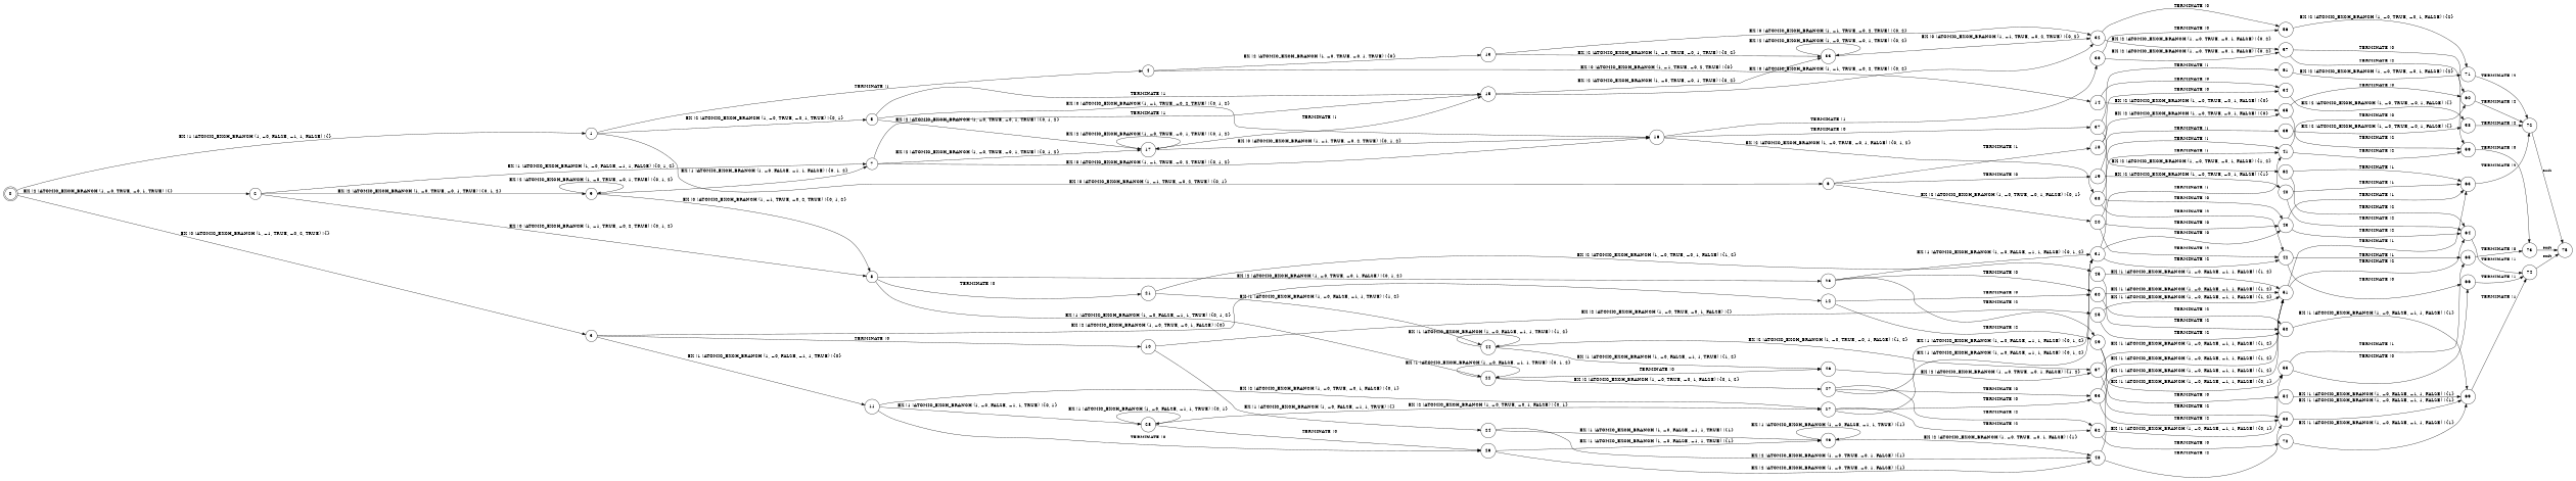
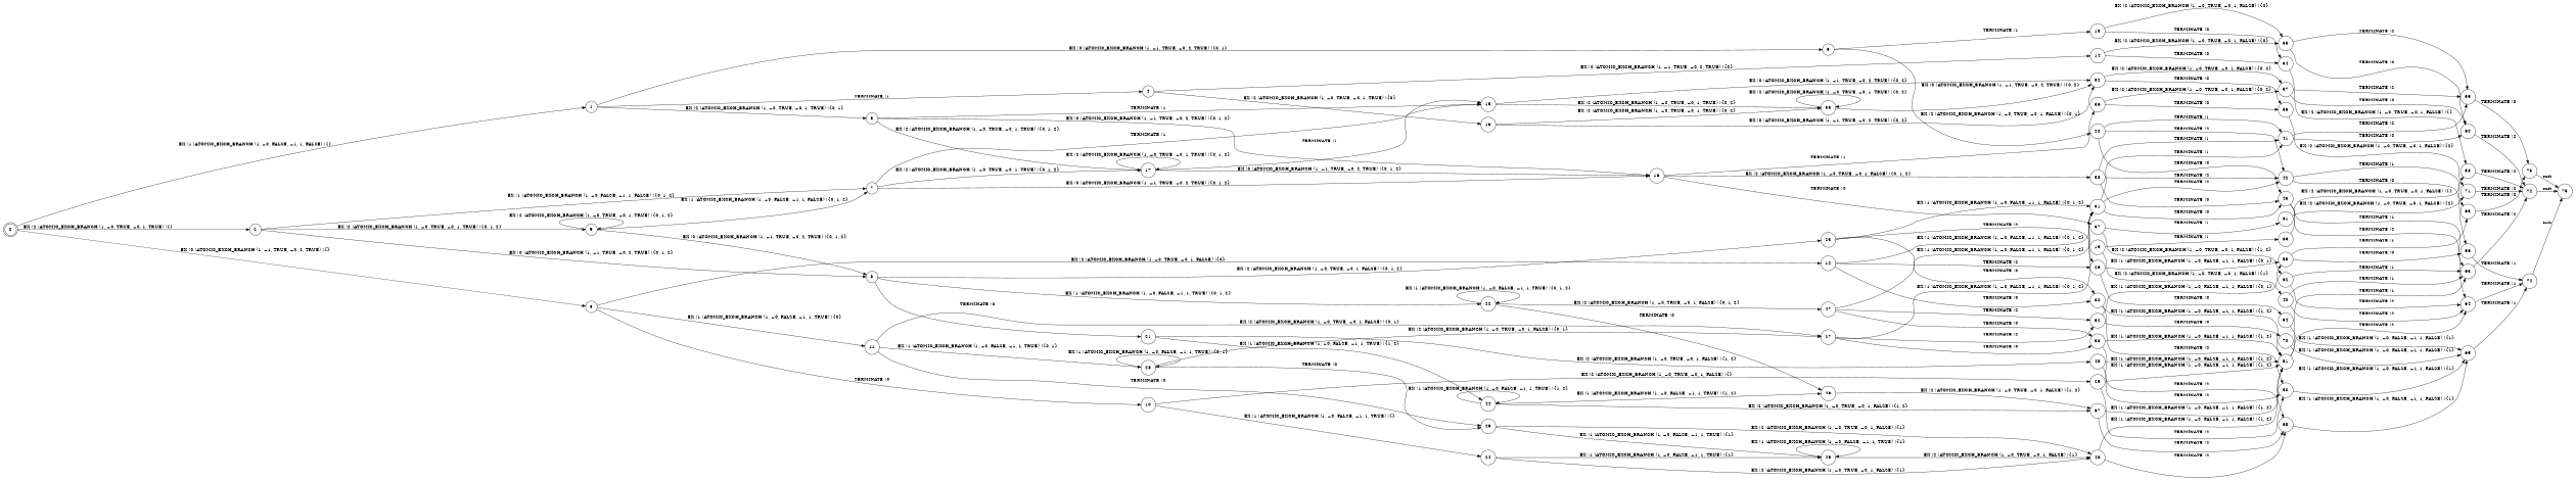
  digraph {
    rankdir=LR
    node [shape=circle]
    0 [peripheries=2]
    1
    2
    3
    4
    5
    6
    7
    8
    9
    10
    11
    12
    13
    14
    15
    16
    17
    18
    19
    20
    21
    22
    23
    24
    25
    26
    27
    28
    29
    30
    31
    32
    33
    34
    35
    36
    37
    38
    39
    40
    41
    42
    43
    44
    45
    46
    47
    48
    49
    50
    51
    52
    53
    54
    55
    56
    57
    58
    59
    60
    61
    62
    63
    64
    65
    66
    67
    68
    69
    70
    71
    72
    73
    74
    75
    0 -> 1 [label="EX !1 !ATOMIC_EXCH_BRANCH (1, +0, FALSE, +1, 1, FALSE) !{}"]
    0 -> 2 [label="EX !2 !ATOMIC_EXCH_BRANCH (1, +0, TRUE, +0, 1, TRUE) !{}"]
    0 -> 3 [label="EX !0 !ATOMIC_EXCH_BRANCH (1, +1, TRUE, +0, 2, TRUE) !{}"]
    1 -> 4 [label="TERMINATE !1"]
    1 -> 5 [label="EX !2 !ATOMIC_EXCH_BRANCH (1, +0, TRUE, +0, 1, TRUE) !{0, 1}"]
    1 -> 6 [label="EX !0 !ATOMIC_EXCH_BRANCH (1, +1, TRUE, +0, 2, TRUE) !{0, 1}"]
    2 -> 7 [label="EX !1 !ATOMIC_EXCH_BRANCH (1, +0, FALSE, +1, 1, FALSE) !{0, 1, 2}"]
    2 -> 8 [label="EX !0 !ATOMIC_EXCH_BRANCH (1, +1, TRUE, +0, 2, TRUE) !{0, 1, 2}"]
    2 -> 9 [label="EX !2 !ATOMIC_EXCH_BRANCH (1, +0, TRUE, +0, 1, TRUE) !{0, 1, 2}"]
    3 -> 10 [label="TERMINATE !0"]
    3 -> 11 [label="EX !1 !ATOMIC_EXCH_BRANCH (1, +0, FALSE, +1, 1, TRUE) !{0}"]
    3 -> 12 [label="EX !2 !ATOMIC_EXCH_BRANCH (1, +0, TRUE, +0, 1, FALSE) !{0}"]
    4 -> 13 [label="EX !2 !ATOMIC_EXCH_BRANCH (1, +0, TRUE, +0, 1, TRUE) !{0}"]
    4 -> 14 [label="EX !0 !ATOMIC_EXCH_BRANCH (1, +1, TRUE, +0, 2, TRUE) !{0}"]
    5 -> 15 [label="TERMINATE !1"]
    5 -> 16 [label="EX !0 !ATOMIC_EXCH_BRANCH (1, +1, TRUE, +0, 2, TRUE) !{0, 1, 2}"]
    5 -> 17 [label="EX !2 !ATOMIC_EXCH_BRANCH (1, +0, TRUE, +0, 1, TRUE) !{0, 1, 2}"]
    6 -> 18 [label="TERMINATE !1"]
-   6 -> 19 [label="TERMINATE !0"]
    6 -> 20 [label="EX !2 !ATOMIC_EXCH_BRANCH (1, +0, TRUE, +0, 1, FALSE) !{0, 1}"]
    7 -> 15 [label="TERMINATE !1"]
    7 -> 16 [label="EX !0 !ATOMIC_EXCH_BRANCH (1, +1, TRUE, +0, 2, TRUE) !{0, 1, 2}"]
    7 -> 17 [label="EX !2 !ATOMIC_EXCH_BRANCH (1, +0, TRUE, +0, 1, TRUE) !{0, 1, 2}"]
    8 -> 21 [label="TERMINATE !0"]
    8 -> 22 [label="EX !1 !ATOMIC_EXCH_BRANCH (1, +0, FALSE, +1, 1, TRUE) !{0, 1, 2}"]
    8 -> 23 [label="EX !2 !ATOMIC_EXCH_BRANCH (1, +0, TRUE, +0, 1, FALSE) !{0, 1, 2}"]
    9 -> 7 [label="EX !1 !ATOMIC_EXCH_BRANCH (1, +0, FALSE, +1, 1, FALSE) !{0, 1, 2}"]
    9 -> 8 [label="EX !0 !ATOMIC_EXCH_BRANCH (1, +1, TRUE, +0, 2, TRUE) !{0, 1, 2}"]
    9 -> 9 [label="EX !2 !ATOMIC_EXCH_BRANCH (1, +0, TRUE, +0, 1, TRUE) !{0, 1, 2}"]
    10 -> 24 [label="EX !1 !ATOMIC_EXCH_BRANCH (1, +0, FALSE, +1, 1, TRUE) !{}"]
    10 -> 25 [label="EX !2 !ATOMIC_EXCH_BRANCH (1, +0, TRUE, +0, 1, FALSE) !{}"]
    11 -> 26 [label="TERMINATE !0"]
    11 -> 27 [label="EX !2 !ATOMIC_EXCH_BRANCH (1, +0, TRUE, +0, 1, FALSE) !{0, 1}"]
    11 -> 28 [label="EX !1 !ATOMIC_EXCH_BRANCH (1, +0, FALSE, +1, 1, TRUE) !{0, 1}"]
    12 -> 29 [label="TERMINATE !2"]
    12 -> 30 [label="TERMINATE !0"]
+   12 -> 31 [label="EX !1 !ATOMIC_EXCH_BRANCH (1, +0, FALSE, +1, 1, FALSE) !{0, 1, 2}"]
    13 -> 32 [label="EX !0 !ATOMIC_EXCH_BRANCH (1, +1, TRUE, +0, 2, TRUE) !{0, 2}"]
    13 -> 33 [label="EX !2 !ATOMIC_EXCH_BRANCH (1, +0, TRUE, +0, 1, TRUE) !{0, 2}"]
    14 -> 34 [label="TERMINATE !0"]
    14 -> 35 [label="EX !2 !ATOMIC_EXCH_BRANCH (1, +0, TRUE, +0, 1, FALSE) !{0}"]
    15 -> 32 [label="EX !0 !ATOMIC_EXCH_BRANCH (1, +1, TRUE, +0, 2, TRUE) !{0, 2}"]
    15 -> 33 [label="EX !2 !ATOMIC_EXCH_BRANCH (1, +0, TRUE, +0, 1, TRUE) !{0, 2}"]
    16 -> 36 [label="TERMINATE !1"]
    16 -> 37 [label="TERMINATE !0"]
    16 -> 38 [label="EX !2 !ATOMIC_EXCH_BRANCH (1, +0, TRUE, +0, 1, FALSE) !{0, 1, 2}"]
    17 -> 15 [label="TERMINATE !1"]
    17 -> 16 [label="EX !0 !ATOMIC_EXCH_BRANCH (1, +1, TRUE, +0, 2, TRUE) !{0, 1, 2}"]
    17 -> 17 [label="EX !2 !ATOMIC_EXCH_BRANCH (1, +0, TRUE, +0, 1, TRUE) !{0, 1, 2}"]
    18 -> 34 [label="TERMINATE !0"]
    18 -> 35 [label="EX !2 !ATOMIC_EXCH_BRANCH (1, +0, TRUE, +0, 1, FALSE) !{0}"]
    19 -> 39 [label="TERMINATE !1"]
    19 -> 40 [label="EX !2 !ATOMIC_EXCH_BRANCH (1, +0, TRUE, +0, 1, FALSE) !{1}"]
    20 -> 41 [label="TERMINATE !1"]
    20 -> 42 [label="TERMINATE !2"]
    20 -> 43 [label="TERMINATE !0"]
    21 -> 44 [label="EX !1 !ATOMIC_EXCH_BRANCH (1, +0, FALSE, +1, 1, TRUE) !{1, 2}"]
    21 -> 45 [label="EX !2 !ATOMIC_EXCH_BRANCH (1, +0, TRUE, +0, 1, FALSE) !{1, 2}"]
    22 -> 22 [label="EX !1 !ATOMIC_EXCH_BRANCH (1, +0, FALSE, +1, 1, TRUE) !{0, 1, 2}"]
    22 -> 46 [label="TERMINATE !0"]
    22 -> 47 [label="EX !2 !ATOMIC_EXCH_BRANCH (1, +0, TRUE, +0, 1, FALSE) !{0, 1, 2}"]
    23 -> 29 [label="TERMINATE !2"]
    23 -> 30 [label="TERMINATE !0"]
    23 -> 31 [label="EX !1 !ATOMIC_EXCH_BRANCH (1, +0, FALSE, +1, 1, FALSE) !{0, 1, 2}"]
    24 -> 48 [label="EX !2 !ATOMIC_EXCH_BRANCH (1, +0, TRUE, +0, 1, FALSE) !{1}"]
    24 -> 49 [label="EX !1 !ATOMIC_EXCH_BRANCH (1, +0, FALSE, +1, 1, TRUE) !{1}"]
    25 -> 50 [label="TERMINATE !2"]
    25 -> 51 [label="EX !1 !ATOMIC_EXCH_BRANCH (1, +0, FALSE, +1, 1, FALSE) !{1, 2}"]
    26 -> 48 [label="EX !2 !ATOMIC_EXCH_BRANCH (1, +0, TRUE, +0, 1, FALSE) !{1}"]
    26 -> 49 [label="EX !1 !ATOMIC_EXCH_BRANCH (1, +0, FALSE, +1, 1, TRUE) !{1}"]
    27 -> 31 [label="EX !1 !ATOMIC_EXCH_BRANCH (1, +0, FALSE, +1, 1, FALSE) !{0, 1, 2}"]
    27 -> 52 [label="TERMINATE !2"]
    27 -> 53 [label="TERMINATE !0"]
    28 -> 26 [label="TERMINATE !0"]
    28 -> 27 [label="EX !2 !ATOMIC_EXCH_BRANCH (1, +0, TRUE, +0, 1, FALSE) !{0, 1}"]
    28 -> 28 [label="EX !1 !ATOMIC_EXCH_BRANCH (1, +0, FALSE, +1, 1, TRUE) !{0, 1}"]
    29 -> 54 [label="TERMINATE !0"]
    29 -> 55 [label="EX !1 !ATOMIC_EXCH_BRANCH (1, +0, FALSE, +1, 1, FALSE) !{0, 1}"]
    30 -> 50 [label="TERMINATE !2"]
    30 -> 51 [label="EX !1 !ATOMIC_EXCH_BRANCH (1, +0, FALSE, +1, 1, FALSE) !{1, 2}"]
    31 -> 41 [label="TERMINATE !1"]
    31 -> 42 [label="TERMINATE !2"]
    31 -> 43 [label="TERMINATE !0"]
    32 -> 56 [label="TERMINATE !0"]
    32 -> 57 [label="EX !2 !ATOMIC_EXCH_BRANCH (1, +0, TRUE, +0, 1, FALSE) !{0, 2}"]
    33 -> 32 [label="EX !0 !ATOMIC_EXCH_BRANCH (1, +1, TRUE, +0, 2, TRUE) !{0, 2}"]
    33 -> 33 [label="EX !2 !ATOMIC_EXCH_BRANCH (1, +0, TRUE, +0, 1, TRUE) !{0, 2}"]
    34 -> 58 [label="EX !2 !ATOMIC_EXCH_BRANCH (1, +0, TRUE, +0, 1, FALSE) !{}"]
    35 -> 59 [label="TERMINATE !2"]
    35 -> 60 [label="TERMINATE !0"]
    36 -> 56 [label="TERMINATE !0"]
    36 -> 57 [label="EX !2 !ATOMIC_EXCH_BRANCH (1, +0, TRUE, +0, 1, FALSE) !{0, 2}"]
    37 -> 61 [label="TERMINATE !1"]
    37 -> 62 [label="EX !2 !ATOMIC_EXCH_BRANCH (1, +0, TRUE, +0, 1, FALSE) !{1, 2}"]
    38 -> 41 [label="TERMINATE !1"]
    38 -> 42 [label="TERMINATE !2"]
    38 -> 43 [label="TERMINATE !0"]
    39 -> 58 [label="EX !2 !ATOMIC_EXCH_BRANCH (1, +0, TRUE, +0, 1, FALSE) !{}"]
    40 -> 63 [label="TERMINATE !1"]
    40 -> 64 [label="TERMINATE !2"]
    41 -> 59 [label="TERMINATE !2"]
    41 -> 60 [label="TERMINATE !0"]
    42 -> 65 [label="TERMINATE !1"]
    42 -> 66 [label="TERMINATE !0"]
    43 -> 63 [label="TERMINATE !1"]
    43 -> 64 [label="TERMINATE !2"]
    44 -> 44 [label="EX !1 !ATOMIC_EXCH_BRANCH (1, +0, FALSE, +1, 1, TRUE) !{1, 2}"]
    44 -> 46 [label="EX !1 !ATOMIC_EXCH_BRANCH (1, +0, FALSE, +1, 1, TRUE) !{1, 2}"]
    44 -> 67 [label="EX !2 !ATOMIC_EXCH_BRANCH (1, +0, TRUE, +0, 1, FALSE) !{1, 2}"]
    45 -> 50 [label="TERMINATE !2"]
    45 -> 51 [label="EX !1 !ATOMIC_EXCH_BRANCH (1, +0, FALSE, +1, 1, FALSE) !{1, 2}"]
    46 -> 67 [label="EX !2 !ATOMIC_EXCH_BRANCH (1, +0, TRUE, +0, 1, FALSE) !{1, 2}"]
    47 -> 31 [label="EX !1 !ATOMIC_EXCH_BRANCH (1, +0, FALSE, +1, 1, FALSE) !{0, 1, 2}"]
    47 -> 52 [label="TERMINATE !2"]
    47 -> 53 [label="TERMINATE !0"]
    48 -> 51 [label="EX !1 !ATOMIC_EXCH_BRANCH (1, +0, FALSE, +1, 1, FALSE) !{1, 2}"]
    48 -> 68 [label="TERMINATE !2"]
    49 -> 48 [label="EX !2 !ATOMIC_EXCH_BRANCH (1, +0, TRUE, +0, 1, FALSE) !{1}"]
    49 -> 49 [label="EX !1 !ATOMIC_EXCH_BRANCH (1, +0, FALSE, +1, 1, TRUE) !{1}"]
    50 -> 69 [label="EX !1 !ATOMIC_EXCH_BRANCH (1, +0, FALSE, +1, 1, FALSE) !{1}"]
    51 -> 63 [label="TERMINATE !1"]
    51 -> 64 [label="TERMINATE !2"]
    52 -> 55 [label="EX !1 !ATOMIC_EXCH_BRANCH (1, +0, FALSE, +1, 1, FALSE) !{0, 1}"]
    52 -> 70 [label="TERMINATE !0"]
    53 -> 51 [label="EX !1 !ATOMIC_EXCH_BRANCH (1, +0, FALSE, +1, 1, FALSE) !{1, 2}"]
    53 -> 68 [label="TERMINATE !2"]
    54 -> 69 [label="EX !1 !ATOMIC_EXCH_BRANCH (1, +0, FALSE, +1, 1, FALSE) !{1}"]
    55 -> 65 [label="TERMINATE !1"]
    55 -> 66 [label="TERMINATE !0"]
    56 -> 71 [label="EX !2 !ATOMIC_EXCH_BRANCH (1, +0, TRUE, +0, 1, FALSE) !{2}"]
    57 -> 59 [label="TERMINATE !2"]
    57 -> 60 [label="TERMINATE !0"]
    58 -> 72 [label="TERMINATE !2"]
    59 -> 73 [label="TERMINATE !0"]
    60 -> 72 [label="TERMINATE !2"]
    61 -> 71 [label="EX !2 !ATOMIC_EXCH_BRANCH (1, +0, TRUE, +0, 1, FALSE) !{2}"]
    62 -> 63 [label="TERMINATE !1"]
    62 -> 64 [label="TERMINATE !2"]
    63 -> 72 [label="TERMINATE !2"]
    64 -> 74 [label="TERMINATE !1"]
    65 -> 73 [label="TERMINATE !0"]
    66 -> 74 [label="TERMINATE !1"]
    67 -> 51 [label="EX !1 !ATOMIC_EXCH_BRANCH (1, +0, FALSE, +1, 1, FALSE) !{1, 2}"]
    67 -> 68 [label="TERMINATE !2"]
    68 -> 69 [label="EX !1 !ATOMIC_EXCH_BRANCH (1, +0, FALSE, +1, 1, FALSE) !{1}"]
    69 -> 74 [label="TERMINATE !1"]
    70 -> 69 [label="EX !1 !ATOMIC_EXCH_BRANCH (1, +0, FALSE, +1, 1, FALSE) !{1}"]
    71 -> 72 [label="TERMINATE !2"]
    72 -> 75 [label=exit]
    73 -> 75 [label=exit]
    74 -> 75 [label=exit]
  }
